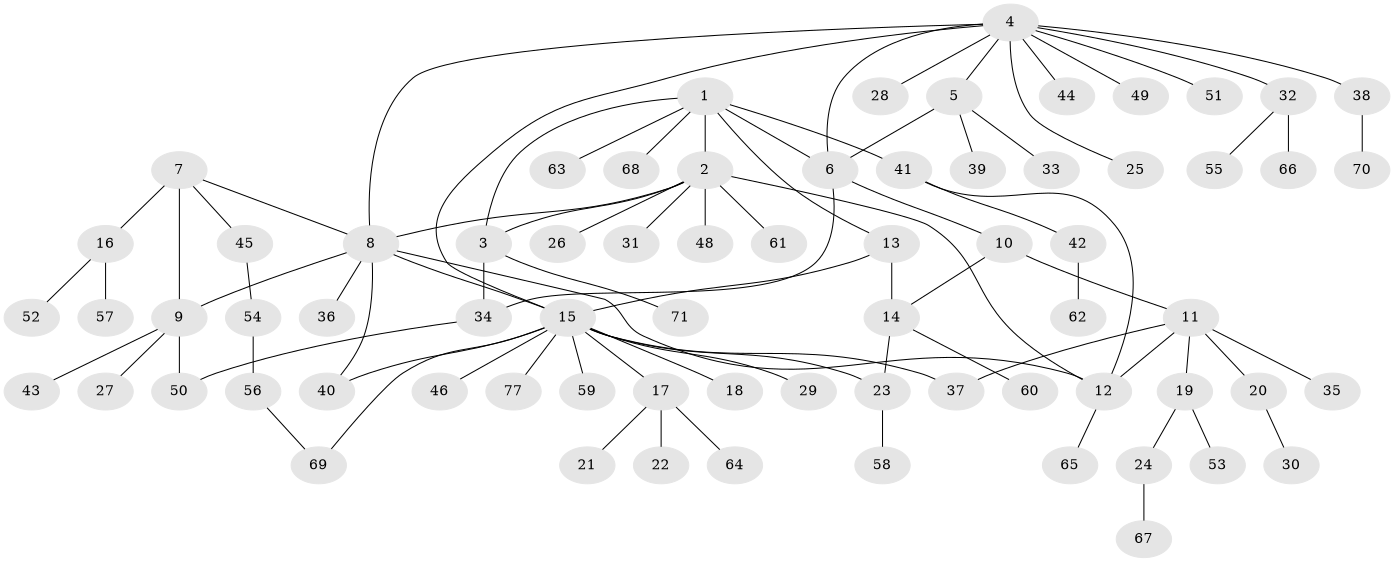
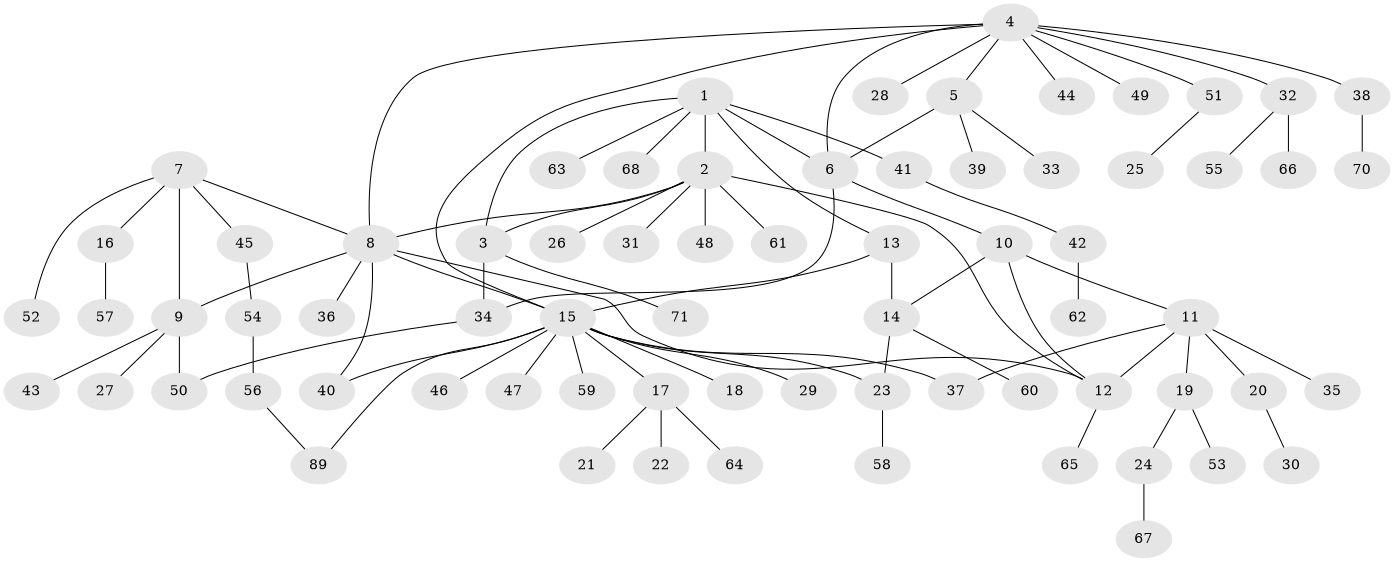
  graph {
    node [color=gray90 style=filled]
    1
    2
    3
    6
    13
    41
    63
    68
    8
    12
    26
    31
    48
    61
    34
    71
    10
    15
    14
    42
    9
    36
    40
    65
    50
    4
    5
    25
    28
    32
    38
    44
    49
    51
    39
    33
    37
    17
    18
    23
    29
    46
-   47 [label=77]
+   47
    59
-   69
+   69 [label=89]
    55
    66
    70
    11
    7
    16
    45
    52
    27
    43
    57
    54
    19
    20
    35
    60
    24
    53
    30
    21
    22
    64
    58
    67
    62
    56
    1 -- 2
    1 -- 3
    1 -- 6
    1 -- 13
    1 -- 41
    1 -- 63
    1 -- 68
    2 -- 3
    2 -- 8
    2 -- 12
    2 -- 26
    2 -- 31
    2 -- 48
    2 -- 61
    3 -- 34
    3 -- 71
    6 -- 34
    6 -- 10
    13 -- 15
    13 -- 14
    41 -- 42
    8 -- 12
    8 -- 15
    8 -- 9
    8 -- 36
    8 -- 40
    12 -- 65
    34 -- 50
-   41 -- 12
+   10 -- 12
    10 -- 14
    10 -- 11
    15 -- 40
    15 -- 37
    15 -- 17
    15 -- 18
    15 -- 23
    15 -- 29
    15 -- 46
    15 -- 47
    15 -- 59
    15 -- 69
    14 -- 23
    14 -- 60
    42 -- 62
    9 -- 50
    9 -- 27
    9 -- 43
    4 -- 6
    4 -- 8
    4 -- 15
    4 -- 5
-   4 -- 25
+   51 -- 25
    4 -- 28
    4 -- 32
    4 -- 38
    4 -- 44
    4 -- 49
    4 -- 51
    5 -- 6
    5 -- 39
    5 -- 33
    32 -- 55
    32 -- 66
    38 -- 70
    17 -- 21
    17 -- 22
    17 -- 64
    23 -- 58
    11 -- 12
    11 -- 37
    11 -- 19
    11 -- 20
    11 -- 35
    7 -- 8
    7 -- 9
    7 -- 16
    7 -- 45
-   16 -- 52
+   7 -- 52
    16 -- 57
    45 -- 54
    54 -- 56
    19 -- 24
    19 -- 53
    20 -- 30
    24 -- 67
    56 -- 69
  }
